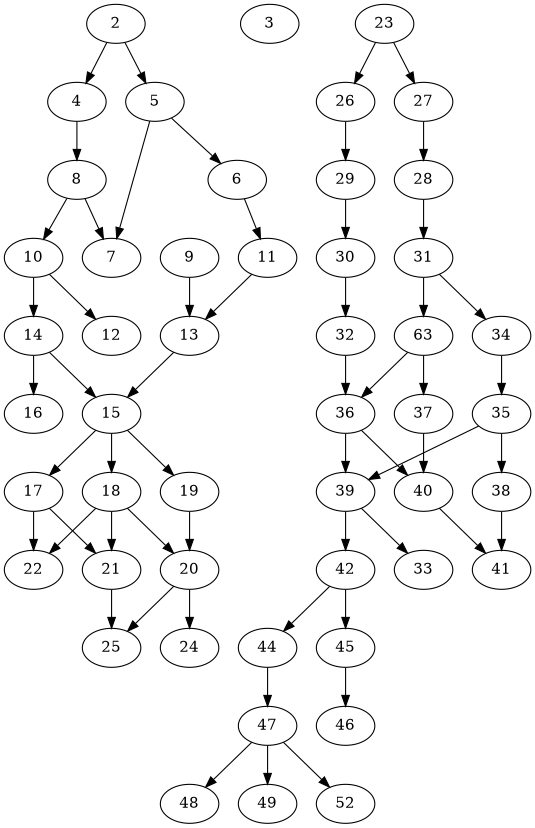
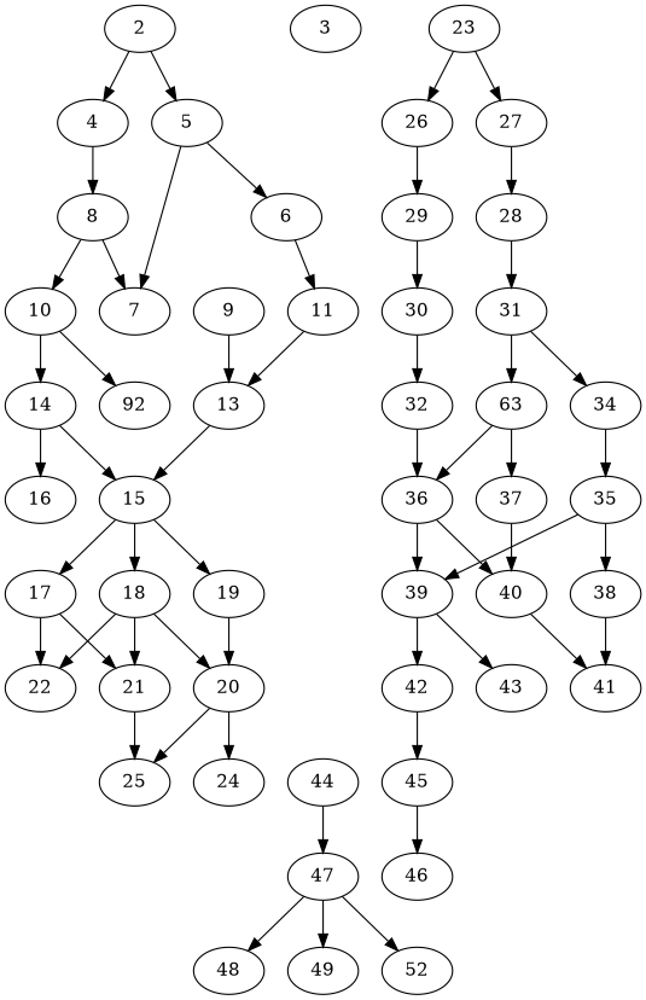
  digraph {
    node [alpha=0.04]
    4 [alpha=0.02 expect_size=24089600]
    8 [alpha=0.02 expect_size=40552448]
    7 [alpha=0.19 expect_size=24807424]
    10 [alpha=0.09 expect_size=50067456]
    2 [alpha=0.03 expect_size=13775872]
    5 [alpha=0.16 expect_size=50716672]
    6 [alpha=0.20 expect_size=42765312]
    11 [alpha=0.12 expect_size=33971200]
    3 [alpha=0.07 expect_size=40302592]
    9 [alpha=0.00 expect_size=34528256]
    13 [alpha=0.11 expect_size=39904256]
-   12 [alpha=0.01 expect_size=33914880]
+   12 [alpha=0.01 expect_size=33914880 label=92]
    14 [expect_size=10345472]
    15 [alpha=0.01 expect_size=14209024]
    16 [alpha=0.14 expect_size=51277824]
    17 [expect_size=50109440]
    18 [alpha=0.20 expect_size=47455232]
    19 [alpha=0.13 expect_size=51656704]
    21 [expect_size=25945088]
    22 [alpha=0.08 expect_size=6581248]
    20 [alpha=0.03 expect_size=5280768]
    25 [alpha=0.02 expect_size=42448896]
    24 [alpha=0.15 expect_size=34026496]
    23 [alpha=0.08 expect_size=8863744]
    26 [expect_size=44565504]
    27 [alpha=0.15 expect_size=31249408]
    29 [alpha=0.19 expect_size=39975936]
    28 [alpha=0.01 expect_size=40524800]
    30 [alpha=0.17 expect_size=23581696]
    31 [alpha=0.06 expect_size=30520320]
    32 [alpha=0.08 expect_size=39656448]
    n32 [expect_size=12337152 label=63]
    34 [alpha=0.02 expect_size=30809088]
    36 [alpha=0.06 expect_size=24030208]
    37 [alpha=0.07 expect_size=34590720]
    35 [alpha=0.05 expect_size=19549184]
    39 [expect_size=26394624]
    40 [alpha=0.02 expect_size=25049088]
    38 [alpha=0.06 expect_size=23608320]
    42 [alpha=0.17 expect_size=31605760]
-   43 [alpha=0.06 expect_size=49723392 label=33]
+   43 [alpha=0.06 expect_size=49723392]
    41 [alpha=0.10 expect_size=17209344]
    44 [alpha=0.08 expect_size=11854848]
    45 [alpha=0.05 expect_size=17473536]
    47 [expect_size=43366400]
    46 [alpha=0.19 expect_size=28360704]
    48 [expect_size=12984320]
    49 [alpha=0.18 expect_size=26614784]
    n49 [alpha=0.01 expect_size=36299776 label=52]
    4 -> 8
    8 -> 7
    8 -> 10
    10 -> 12
    10 -> 14
    2 -> 4
    2 -> 5
    5 -> 7
    5 -> 6
    6 -> 11
    11 -> 13
    9 -> 13
    13 -> 15
    14 -> 15
    14 -> 16
    15 -> 17
    15 -> 18
    15 -> 19
    17 -> 21
    17 -> 22
    18 -> 21
    18 -> 22
    18 -> 20
    19 -> 20
    21 -> 25
    20 -> 25
    20 -> 24
    23 -> 26
    23 -> 27
    26 -> 29
    27 -> 28
    29 -> 30
    28 -> 31
    30 -> 32
    31 -> n32
    31 -> 34
    32 -> 36
    n32 -> 36
    n32 -> 37
    34 -> 35
    36 -> 39
    36 -> 40
    37 -> 40
    35 -> 39
    35 -> 38
    39 -> 42
    39 -> 43
    40 -> 41
    38 -> 41
-   42 -> 44
    42 -> 45
    44 -> 47
    45 -> 46
    47 -> 48
    47 -> 49
    47 -> n49
  }
